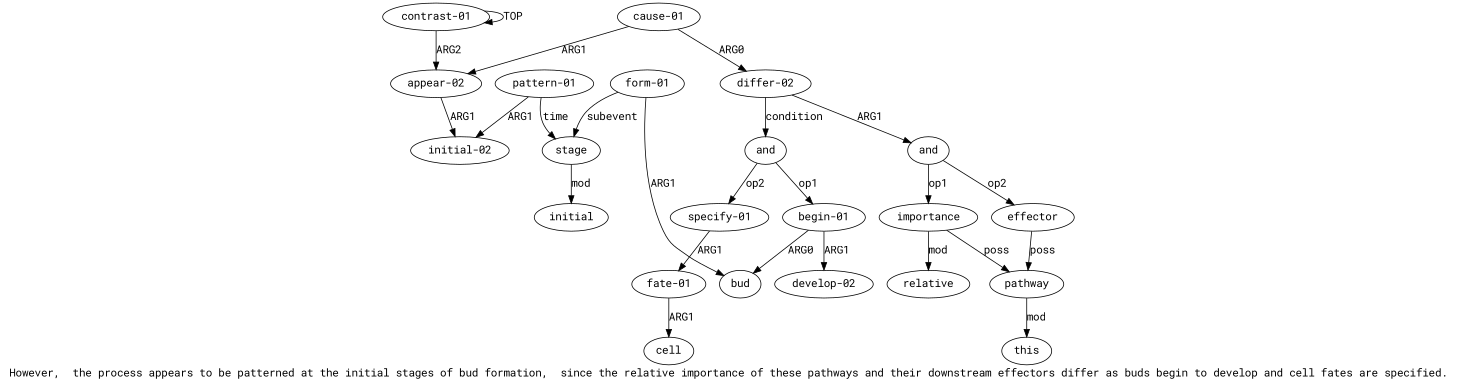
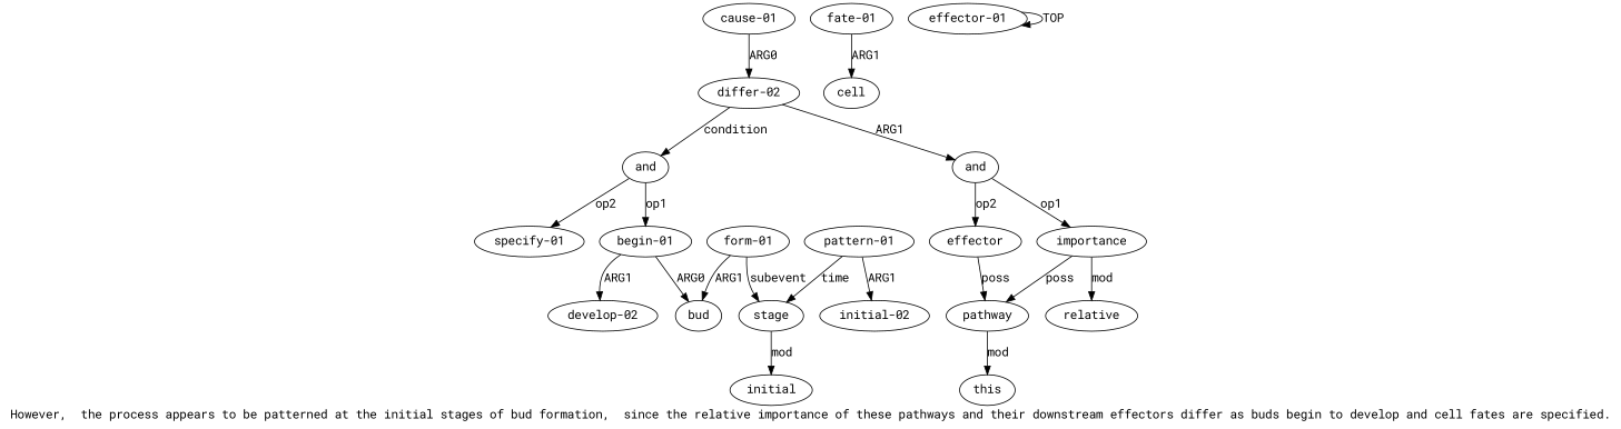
  digraph {
    fontname="Roboto Mono"
    label="However,  the process appears to be patterned at the initial stages of bud formation,  since the relative importance of these pathways and their downstream effectors differ as buds begin to develop and cell fates are specified."
    node [color=black fontname="Roboto Mono" gold_label=and test_label=and]
    edge [color=black fontname="Roboto Mono" gold_label=ARG1 test_label=ARG1]
    n1 [gold_ind=20 gold_label="specify-01" label="specify-01" test_ind=20 test_label="specify-01"]
    n2 [gold_ind=21 gold_label="fate-01" label="fate-01" test_ind=21 test_label="fate-01"]
    n3 [gold_ind=22 gold_label=cell label=cell test_ind=22 test_label=cell]
    n4 [gold_ind=15 gold_label=effector label=effector test_ind=15 test_label=effector]
    n5 [gold_ind=13 gold_label=pathway label=pathway test_ind=13 test_label=pathway]
    n6 [gold_ind=14 gold_label=this label=this test_ind=14 test_label=this]
    n7 [gold_ind=17 label=and test_ind=17]
    n8 [gold_ind=18 gold_label="begin-01" label="begin-01" test_ind=18 test_label="begin-01"]
    n9 [gold_ind=19 gold_label="develop-02" label="develop-02" test_ind=19 test_label="develop-02"]
    n10 [gold_ind=7 gold_label=bud label=bud test_ind=7 test_label=bud]
    n11 [gold_ind=11 gold_label=importance label=importance test_ind=11 test_label=importance]
    n12 [gold_ind=12 gold_label=relative label=relative test_ind=12 test_label=relative]
    n13 [gold_ind=10 label=and test_ind=10]
-   n14 [gold_ind=1 gold_label="appear-02" label="appear-02" test_ind=1 test_label="appear-02"]
    n15 [gold_ind=2 gold_label="process-02" label="initial-02" test_ind=2 test_label="process-02"]
-   n16 [gold_ind=0 gold_label="contrast-01" label="contrast-01" test_ind=0 test_label="contrast-01"]
+   n16 [gold_ind=0 gold_label="contrast-01" label="effector-01" test_ind=0 test_label="contrast-01"]
    n17 [gold_ind=3 gold_label="pattern-01" label="pattern-01" test_ind=3 test_label="pattern-01"]
    n18 [gold_ind=4 gold_label=stage label=stage test_ind=4 test_label=stage]
    n19 [gold_ind=5 gold_label=initial label=initial test_ind=5 test_label=initial]
    n20 [gold_ind=6 gold_label="form-01" label="form-01" test_ind=6 test_label="form-01"]
    n21 [gold_ind=9 gold_label="differ-02" label="differ-02" test_ind=9 test_label="differ-02"]
    n22 [gold_ind=8 gold_label="cause-01" label="cause-01" test_ind=8 test_label="cause-01"]
-   n1 -> n2 [label=ARG1]
    n2 -> n3 [label=ARG1]
    n4 -> n5 [gold_label=poss label=poss test_label=poss]
    n5 -> n6 [gold_label=mod label=mod test_label=mod]
    n7 -> n1 [gold_label=op2 label=op2 test_label=op2]
    n7 -> n8 [gold_label=op1 label=op1 test_label=op1]
    n8 -> n9 [label=ARG1]
    n8 -> n10 [gold_label=ARG0 label=ARG0 test_label=ARG0]
    n11 -> n5 [gold_label=poss label=poss test_label=poss]
    n11 -> n12 [gold_label=mod label=mod test_label=mod]
    n13 -> n4 [gold_label=op2 label=op2 test_label=op2]
    n13 -> n11 [gold_label=op1 label=op1 test_label=op1]
-   n14 -> n15 [label=ARG1]
-   n16 -> n14 [gold_label=ARG2 label=ARG2 test_label=ARG2]
    n16 -> n16 [gold_label=TOP label=TOP test_label=TOP]
    n17 -> n15 [label=ARG1]
    n17 -> n18 [gold_label=time label=time test_label=time]
    n18 -> n19 [gold_label=mod label=mod test_label=mod]
    n20 -> n10 [label=ARG1]
    n20 -> n18 [gold_label=subevent label=subevent test_label=subevent]
    n21 -> n7 [gold_label=condition label=condition test_label=condition]
    n21 -> n13 [label=ARG1]
-   n22 -> n14 [label=ARG1]
    n22 -> n21 [gold_label=ARG0 label=ARG0 test_label=ARG0]
  }
